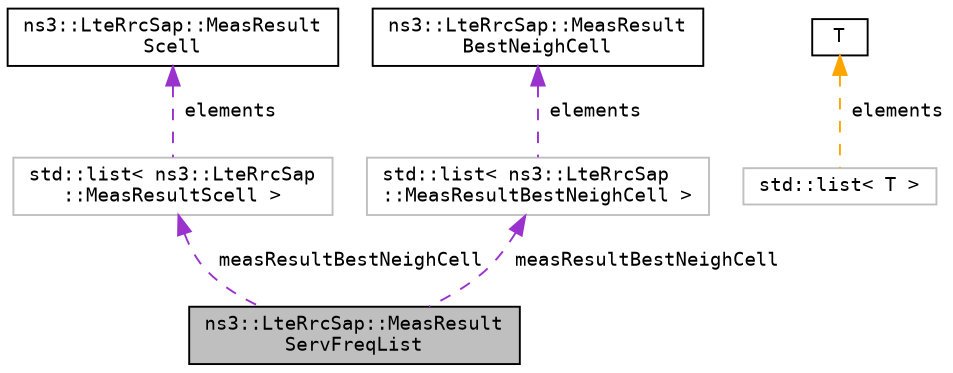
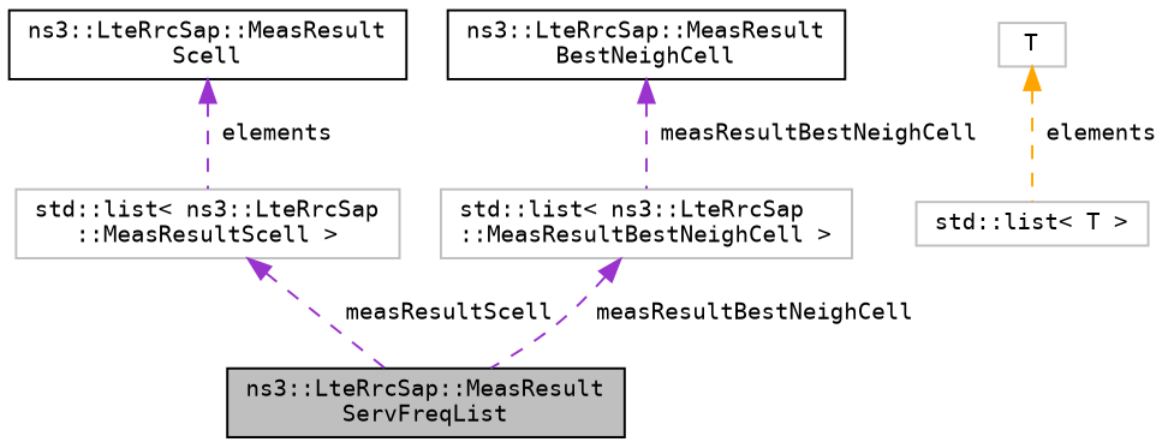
  digraph {
    fontname="DejaVu Sans Mono"
    rankdir=TB
    node [color=grey75 fillcolor=white fontname="DejaVu Sans Mono" fontsize=10 shape=record style=filled]
    edge [color=darkorchid3 dir=back fontname="DejaVu Sans Mono" fontsize=10 labelfontname=Helvetica labelfontsize=10 style=dashed]
    n1 [color=black fillcolor=grey75 fontcolor=black height=0.2 label="ns3::LteRrcSap::MeasResult\lServFreqList" width=0.4]
    n2 [height=0.2 label="std::list\< ns3::LteRrcSap\l::MeasResultScell \>" width=0.4]
    n3 [color=black height=0.2 label="ns3::LteRrcSap::MeasResult\lScell" width=0.4]
    n4 [height=0.2 label="std::list\< T \>" width=0.4]
    n5 [height=0.2 label="std::list\< ns3::LteRrcSap\l::MeasResultBestNeighCell \>" width=0.4]
-   n6 [color=black height=0.2 label=T width=0.4]
+   n6 [height=0.2 label=T width=0.4]
    n7 [color=black height=0.2 label="ns3::LteRrcSap::MeasResult\lBestNeighCell" width=0.4]
-   n2 -> n1 [label=" measResultBestNeighCell"]
+   n2 -> n1 [label=" measResultScell"]
    n3 -> n2 [label=" elements"]
    n5 -> n1 [label=" measResultBestNeighCell"]
    n6 -> n4 [color=orange label=" elements"]
-   n7 -> n5 [label=" elements"]
+   n7 -> n5 [label=" measResultBestNeighCell"]
  }
